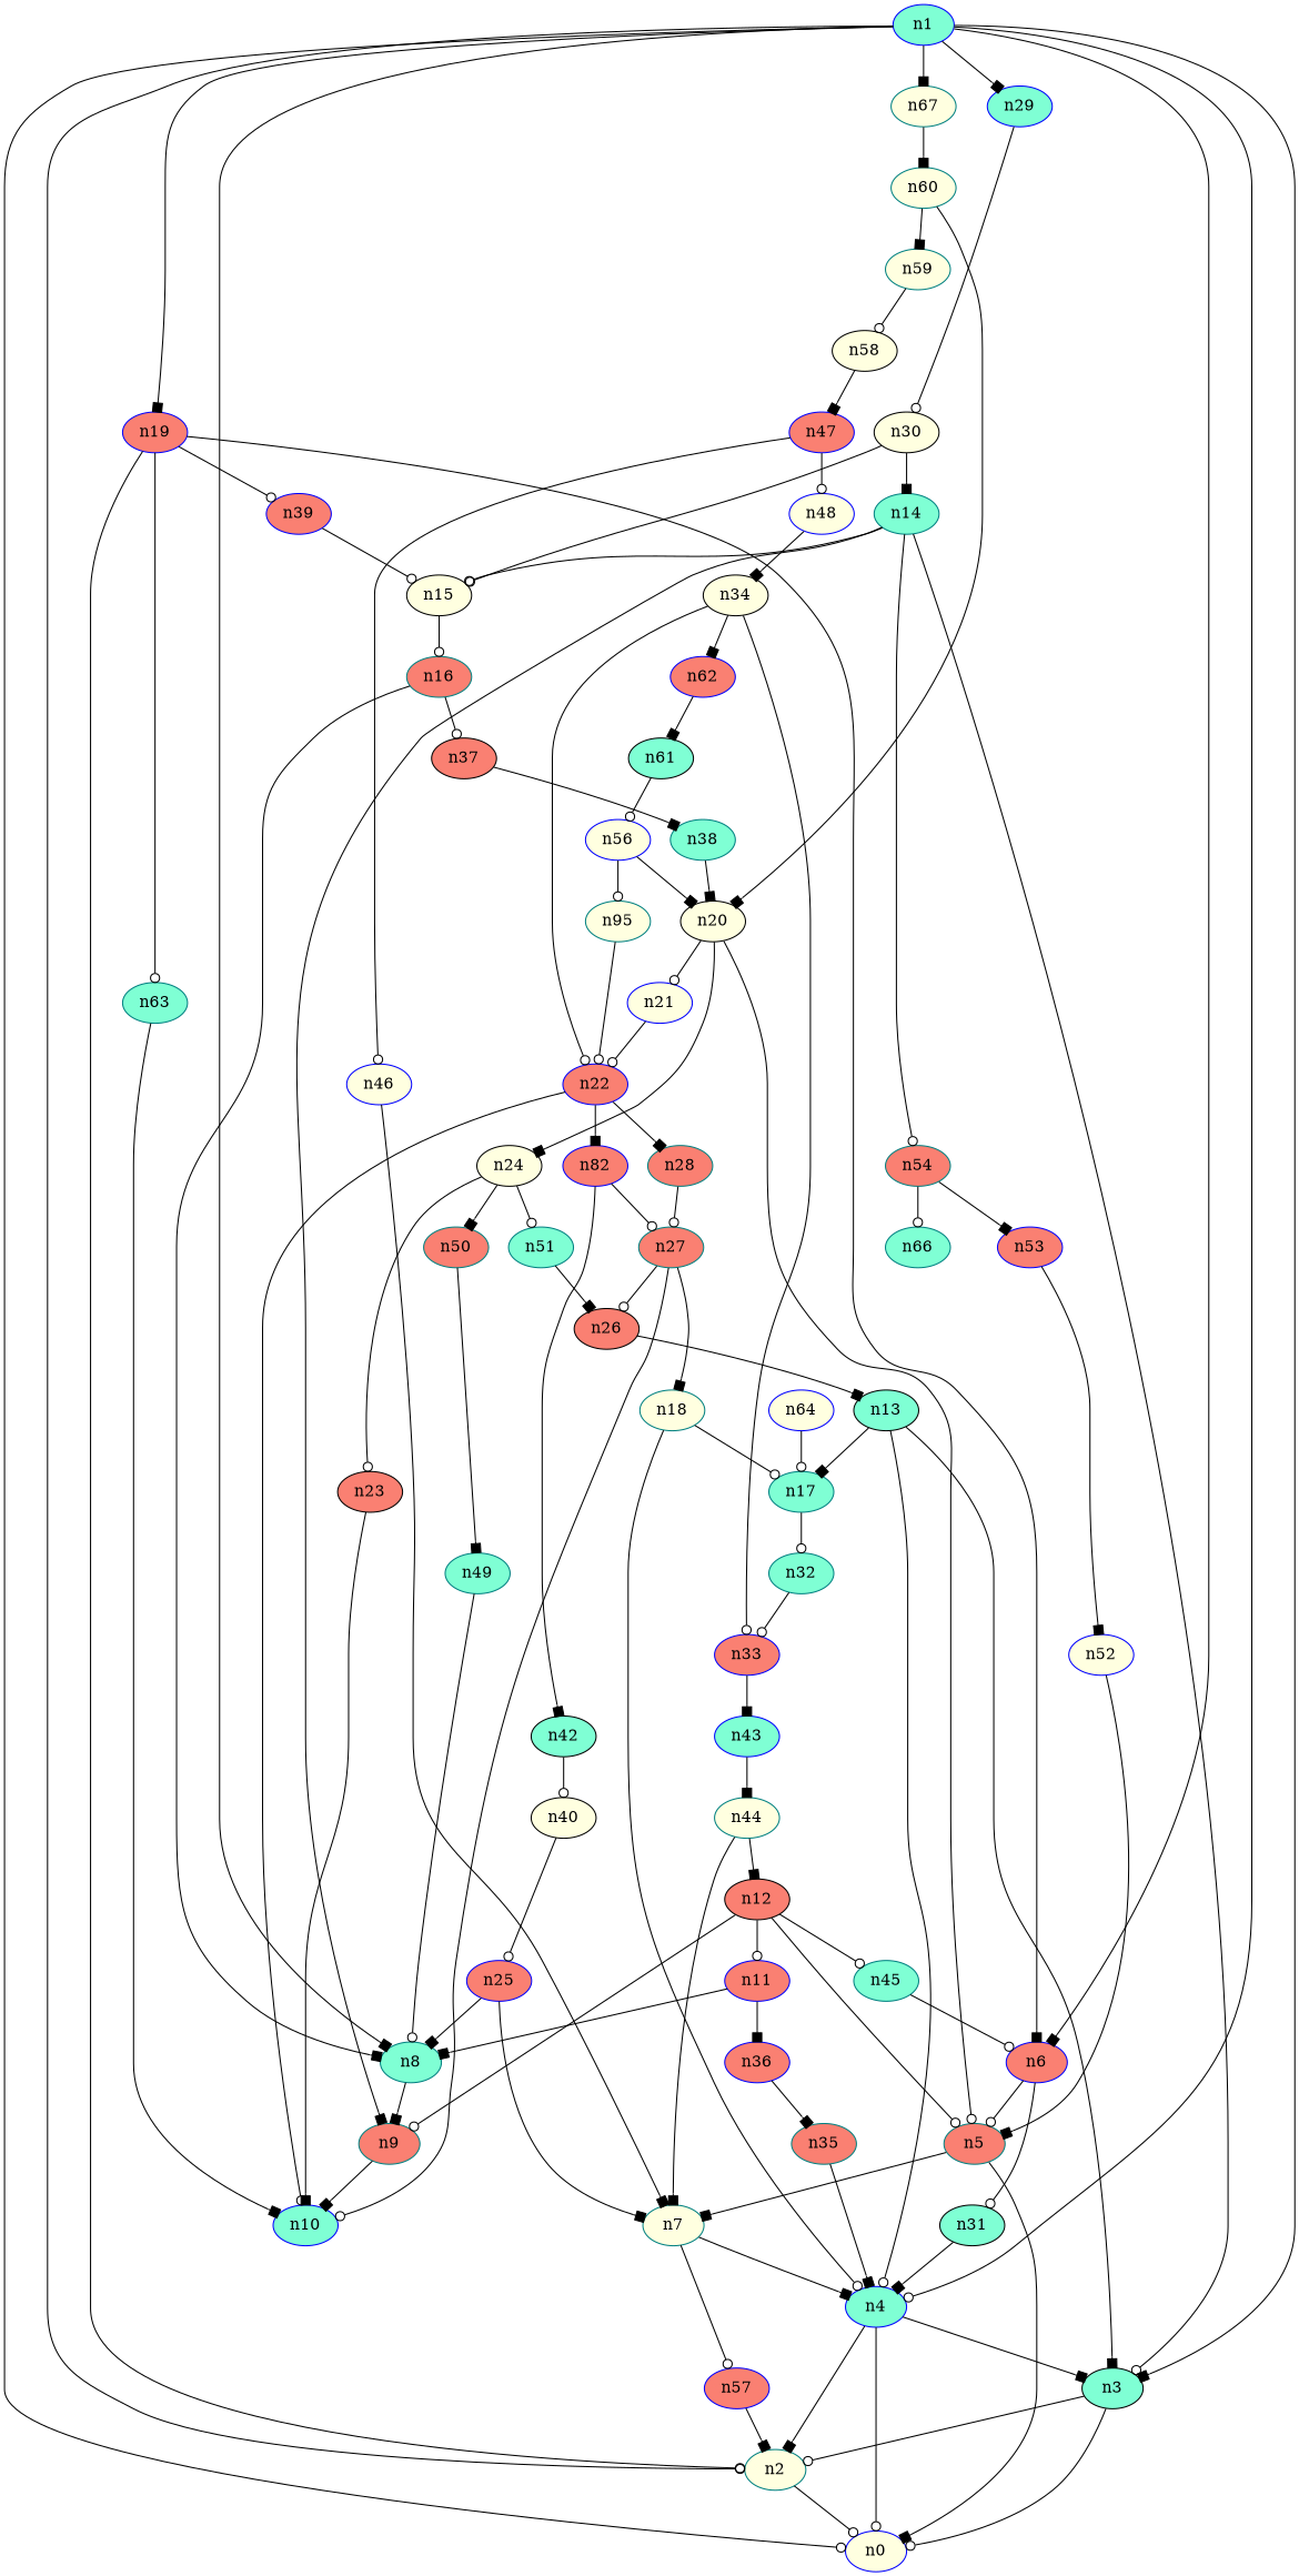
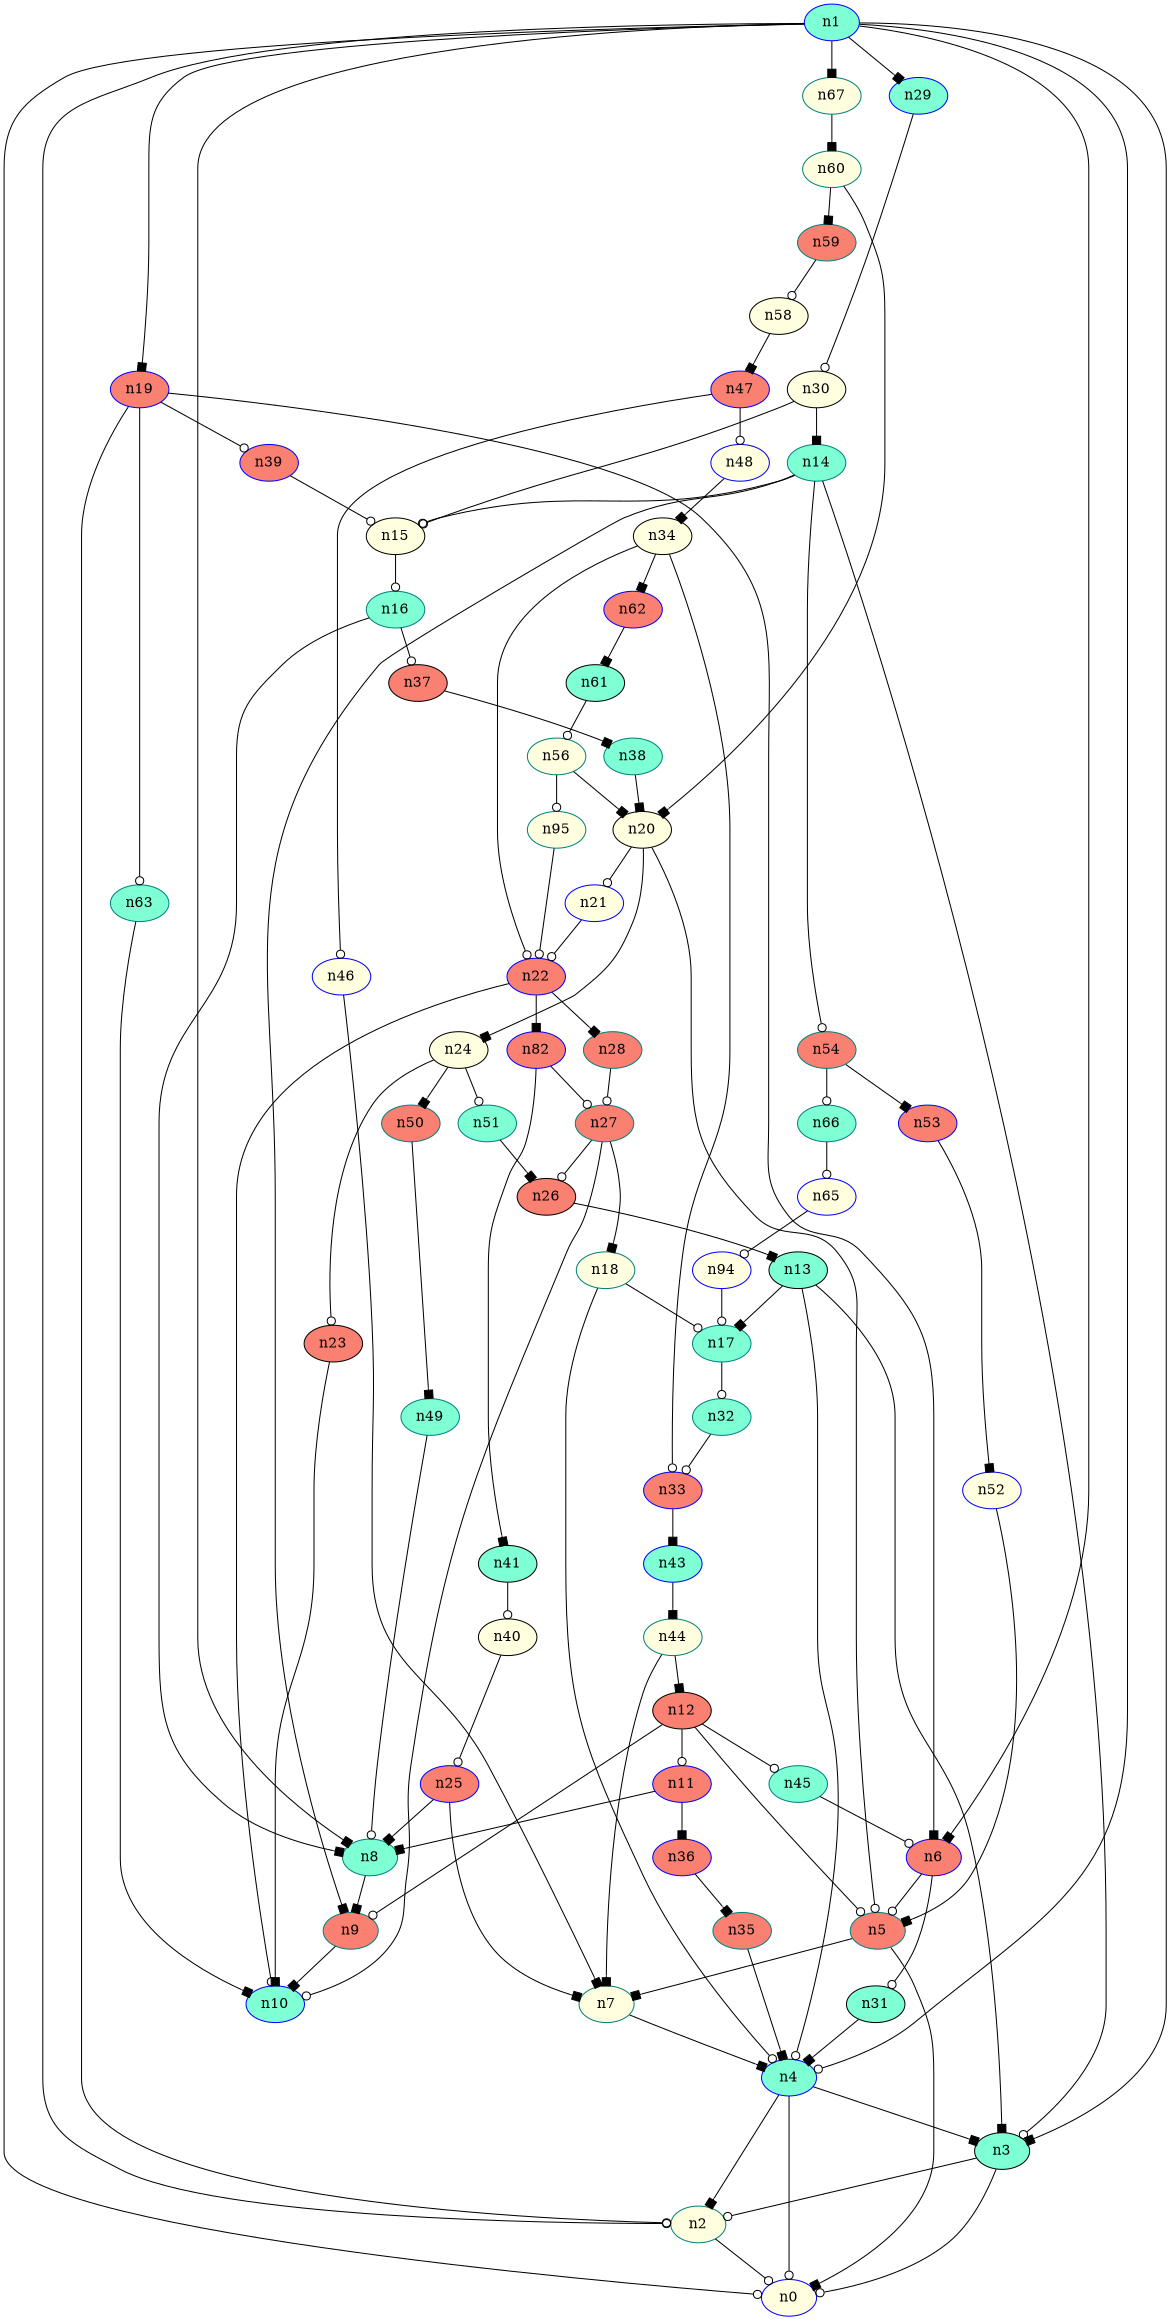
  digraph {
    fontname="DejaVu Serif"
    node [color=teal fillcolor=salmon fontname="DejaVu Serif" style=filled]
    edge [arrowhead=odot fontname="DejaVu Serif"]
    n1 [color=blue fillcolor=aquamarine]
    n0 [color=blue fillcolor=lightyellow]
    n2 [fillcolor=lightyellow]
    n3 [color=black fillcolor=aquamarine]
    n4 [color=blue fillcolor=aquamarine]
    n6 [color=blue]
    n8 [fillcolor=aquamarine]
    n19 [color=blue]
    n29 [color=blue fillcolor=aquamarine]
    n67 [fillcolor=lightyellow]
    n5
    n31 [color=black fillcolor=aquamarine]
    n9
    n39 [color=blue]
    n63 [fillcolor=aquamarine]
    n30 [color=black fillcolor=lightyellow]
    n60 [fillcolor=lightyellow]
    n7 [fillcolor=lightyellow]
    n10 [color=blue fillcolor=aquamarine]
    n15 [color=black fillcolor=lightyellow]
    n14 [fillcolor=aquamarine]
    n20 [color=black fillcolor=lightyellow]
-   n59 [fillcolor=lightyellow]
-   n57 [color=blue]
+   n59
    n11 [color=blue]
    n36 [color=blue]
    n35
    n12 [color=black]
    n45 [fillcolor=aquamarine]
    n13 [color=black fillcolor=aquamarine]
    n17 [fillcolor=aquamarine]
    n32 [fillcolor=aquamarine]
    n33 [color=blue]
    n54
-   n16
+   n16 [fillcolor=aquamarine]
    n53 [color=blue]
    n66 [fillcolor=aquamarine]
    n37 [color=black]
    n52 [color=blue fillcolor=lightyellow]
+   n65 [color=blue fillcolor=lightyellow]
    n38 [fillcolor=aquamarine]
    n43 [color=blue fillcolor=aquamarine]
    n18 [fillcolor=lightyellow]
    n21 [color=blue fillcolor=lightyellow]
    n24 [color=black fillcolor=lightyellow]
    n22 [color=blue]
    n23 [color=black]
    n50
    n51 [fillcolor=aquamarine]
    n28
    n42 [color=blue label=n82]
    n49 [fillcolor=aquamarine]
    n26 [color=black]
    n27
-   n41 [color=black fillcolor=aquamarine label=n42]
+   n41 [color=black fillcolor=aquamarine]
    n40 [color=black fillcolor=lightyellow]
    n25 [color=blue]
    n44 [fillcolor=lightyellow]
    n34 [color=black fillcolor=lightyellow]
    n62 [color=blue]
    n61 [color=black fillcolor=aquamarine]
-   n56 [color=blue fillcolor=lightyellow]
+   n56 [fillcolor=lightyellow]
    n46 [color=blue fillcolor=lightyellow]
    n47 [color=blue]
    n48 [color=blue fillcolor=lightyellow]
-   n64 [color=blue fillcolor=lightyellow]
+   n64 [color=blue fillcolor=lightyellow label=n94]
    n55 [fillcolor=lightyellow label=n95]
    n58 [color=black fillcolor=lightyellow]
    n1 -> n0
    n1 -> n2
    n1 -> n3 [arrowhead=box]
    n1 -> n4
    n1 -> n6 [arrowhead=box]
    n1 -> n8 [arrowhead=box]
    n1 -> n19 [arrowhead=box]
    n1 -> n29 [arrowhead=box]
    n1 -> n67 [arrowhead=box]
    n2 -> n0
    n3 -> n0
    n3 -> n2
    n4 -> n0
    n4 -> n2 [arrowhead=box]
    n4 -> n3 [arrowhead=box]
    n6 -> n5
    n6 -> n31
    n8 -> n9 [arrowhead=box]
    n19 -> n2
    n19 -> n6 [arrowhead=box]
    n19 -> n39
    n19 -> n63
    n29 -> n30
    n67 -> n60 [arrowhead=box]
    n5 -> n0 [arrowhead=box]
    n5 -> n7 [arrowhead=box]
    n31 -> n4 [arrowhead=box]
    n9 -> n10 [arrowhead=box]
    n39 -> n15
    n63 -> n10 [arrowhead=box]
    n30 -> n15
    n30 -> n14 [arrowhead=box]
    n60 -> n20 [arrowhead=box]
    n60 -> n59 [arrowhead=box]
    n7 -> n4 [arrowhead=box]
-   n7 -> n57
    n15 -> n16
    n14 -> n3
    n14 -> n9 [arrowhead=box]
    n14 -> n15
    n14 -> n54
    n20 -> n5
    n20 -> n21
    n20 -> n24 [arrowhead=box]
    n59 -> n58
-   n57 -> n2 [arrowhead=box]
    n11 -> n8 [arrowhead=box]
    n11 -> n36 [arrowhead=box]
    n36 -> n35 [arrowhead=box]
    n35 -> n4 [arrowhead=box]
    n12 -> n5
    n12 -> n9
    n12 -> n11
    n12 -> n45
    n45 -> n6
    n13 -> n3 [arrowhead=box]
    n13 -> n4
    n13 -> n17 [arrowhead=box]
    n17 -> n32
    n32 -> n33
    n33 -> n43 [arrowhead=box]
    n54 -> n53 [arrowhead=box]
    n54 -> n66
    n16 -> n8 [arrowhead=box]
    n16 -> n37
    n53 -> n52 [arrowhead=box]
+   n66 -> n65
    n37 -> n38 [arrowhead=box]
    n52 -> n5 [arrowhead=box]
+   n65 -> n64
    n38 -> n20 [arrowhead=box]
    n43 -> n44 [arrowhead=box]
    n18 -> n4
    n18 -> n17
    n21 -> n22
    n24 -> n23
    n24 -> n50 [arrowhead=box]
    n24 -> n51
    n22 -> n10
    n22 -> n28 [arrowhead=box]
    n22 -> n42 [arrowhead=box]
    n23 -> n10 [arrowhead=box]
    n50 -> n49 [arrowhead=box]
    n51 -> n26 [arrowhead=box]
    n28 -> n27
    n42 -> n27
    n42 -> n41 [arrowhead=box]
    n49 -> n8
    n26 -> n13 [arrowhead=box]
    n27 -> n10
    n27 -> n18 [arrowhead=box]
    n27 -> n26
    n41 -> n40
    n40 -> n25
    n25 -> n8 [arrowhead=box]
    n25 -> n7 [arrowhead=box]
    n44 -> n7 [arrowhead=box]
    n44 -> n12 [arrowhead=box]
    n34 -> n33
    n34 -> n22
    n34 -> n62 [arrowhead=box]
    n62 -> n61 [arrowhead=box]
    n61 -> n56
    n56 -> n20 [arrowhead=box]
    n56 -> n55
    n46 -> n7 [arrowhead=box]
    n47 -> n46
    n47 -> n48
    n48 -> n34 [arrowhead=box]
    n64 -> n17
    n55 -> n22
    n58 -> n47 [arrowhead=box]
  }
